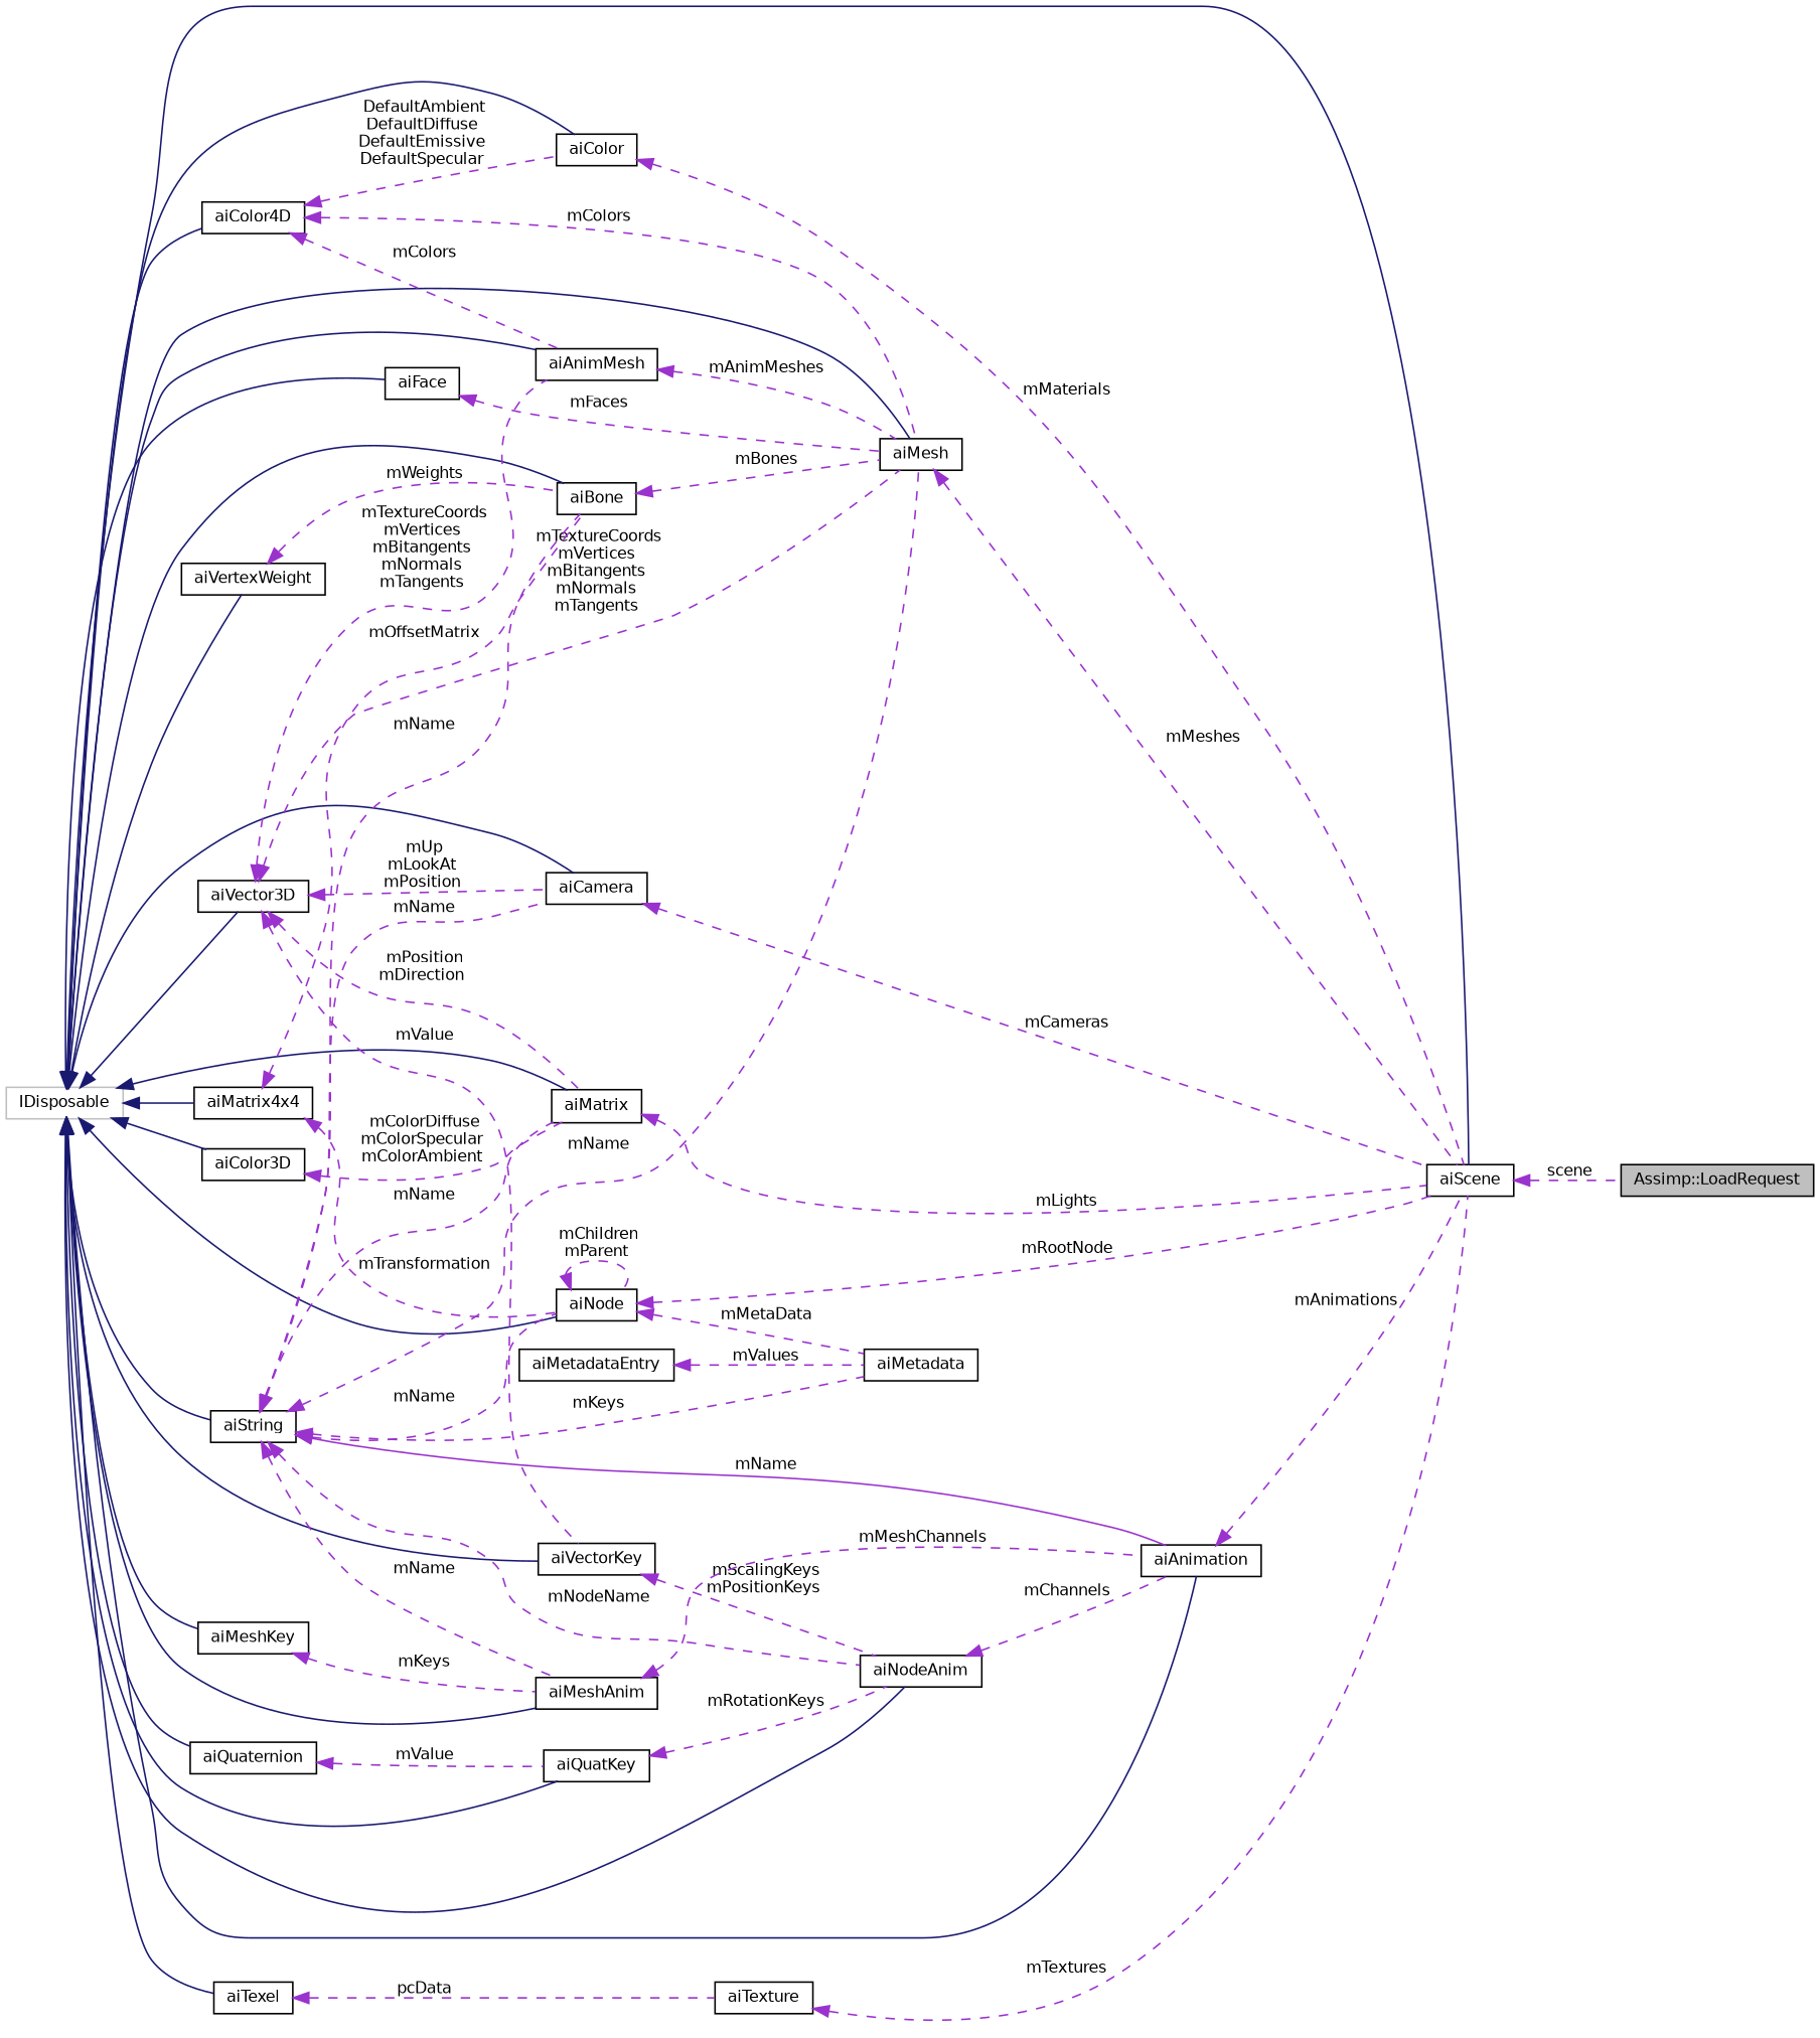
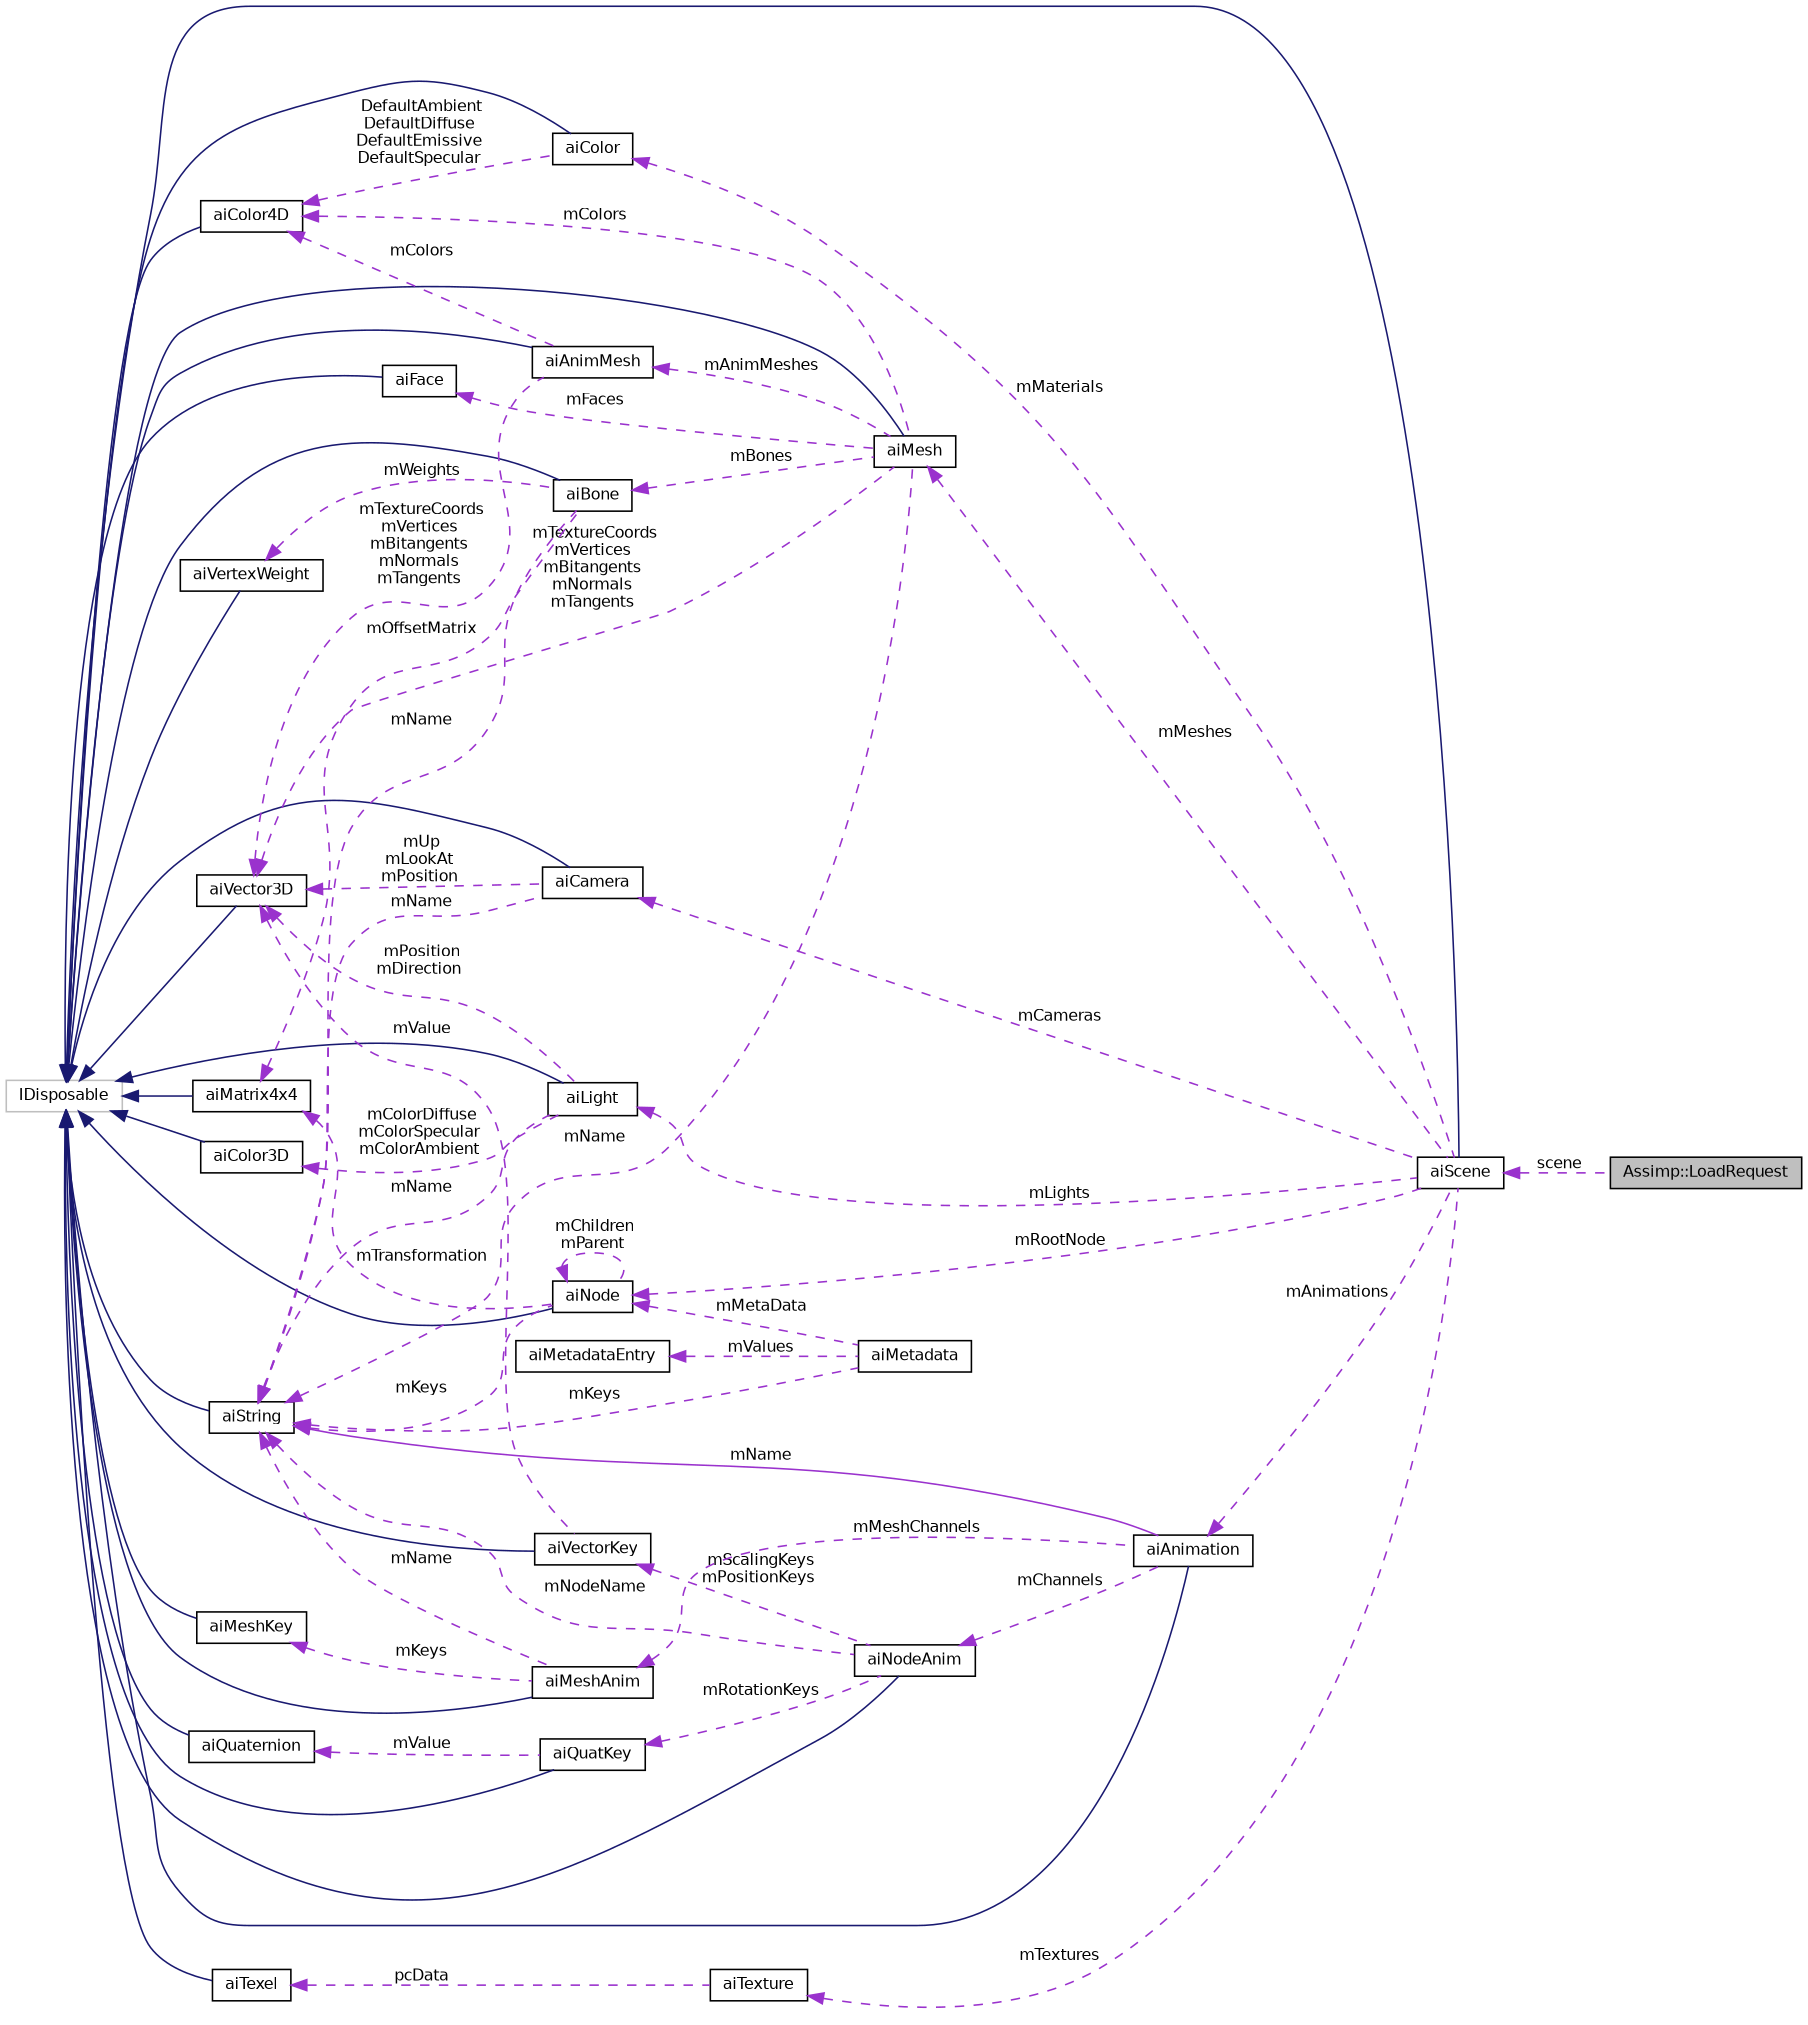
  digraph {
    rankdir=LR
    node [color=black fillcolor=white fontname=Helvetica fontsize=10 shape=record style=filled]
    edge [color=darkorchid3 dir=back fontname=Helvetica fontsize=10 labelfontname=Helvetica labelfontsize=10 style=dashed]
    n1 [fillcolor=grey75 fontcolor=black height=0.2 label="Assimp::LoadRequest" width=0.4]
    n2 [height=0.2 label=aiScene width=0.4]
    n3 [color=grey75 height=0.2 label=IDisposable width=0.4]
    n4 [height=0.2 label=aiColor width=0.4]
    n5 [height=0.2 label=aiColor4D width=0.4]
    n6 [height=0.2 label=aiMesh width=0.4]
    n7 [height=0.2 label=aiAnimMesh width=0.4]
    n8 [height=0.2 label=aiVector3D width=0.4]
    n9 [height=0.2 label=aiFace width=0.4]
    n10 [height=0.2 label=aiString width=0.4]
    n11 [height=0.2 label=aiBone width=0.4]
    n12 [height=0.2 label=aiVertexWeight width=0.4]
    n13 [height=0.2 label=aiMatrix4x4 width=0.4]
    n14 [height=0.2 label=aiCamera width=0.4]
-   n15 [height=0.2 label=aiMatrix width=0.4]
+   n15 [height=0.2 label=aiLight width=0.4]
    n16 [height=0.2 label=aiColor3D width=0.4]
    n17 [height=0.2 label=aiAnimation width=0.4]
    n18 [height=0.2 label=aiNodeAnim width=0.4]
    n19 [height=0.2 label=aiQuatKey width=0.4]
    n20 [height=0.2 label=aiQuaternion width=0.4]
    n21 [height=0.2 label=aiVectorKey width=0.4]
    n22 [height=0.2 label=aiMeshAnim width=0.4]
    n23 [height=0.2 label=aiMeshKey width=0.4]
    n24 [height=0.2 label=aiNode width=0.4]
    n25 [height=0.2 label=aiTexel width=0.4]
    n26 [height=0.2 label=aiMetadata width=0.4]
    n27 [height=0.2 label=aiTexture width=0.4]
    n28 [height=0.2 label=aiMetadataEntry width=0.4]
    n2 -> n1 [label=" scene"]
    n3 -> n2 [color=midnightblue style=solid]
    n3 -> n4 [color=midnightblue style=solid]
    n3 -> n5 [color=midnightblue style=solid]
    n3 -> n6 [color=midnightblue style=solid]
    n3 -> n7 [color=midnightblue style=solid]
    n3 -> n8 [color=midnightblue style=solid]
    n3 -> n9 [color=midnightblue style=solid]
    n3 -> n10 [color=midnightblue style=solid]
    n3 -> n11 [color=midnightblue style=solid]
    n3 -> n12 [color=midnightblue style=solid]
    n3 -> n13 [color=midnightblue style=solid]
    n3 -> n14 [color=midnightblue style=solid]
    n3 -> n15 [color=midnightblue style=solid]
    n3 -> n16 [color=midnightblue style=solid]
    n3 -> n17 [color=midnightblue style=solid]
    n3 -> n18 [color=midnightblue style=solid]
    n3 -> n19 [color=midnightblue style=solid]
    n3 -> n20 [color=midnightblue style=solid]
    n3 -> n21 [color=midnightblue style=solid]
    n3 -> n22 [color=midnightblue style=solid]
    n3 -> n23 [color=midnightblue style=solid]
    n3 -> n24 [color=midnightblue style=solid]
    n3 -> n25 [color=midnightblue style=solid]
    n4 -> n2 [label=" mMaterials"]
    n5 -> n4 [label=" DefaultAmbient\nDefaultDiffuse\nDefaultEmissive\nDefaultSpecular"]
    n5 -> n6 [label=" mColors"]
    n5 -> n7 [label=" mColors"]
    n6 -> n2 [label=" mMeshes"]
    n7 -> n6 [label=" mAnimMeshes"]
    n8 -> n6 [label=" mTextureCoords\nmVertices\nmBitangents\nmNormals\nmTangents"]
    n8 -> n7 [label=" mTextureCoords\nmVertices\nmBitangents\nmNormals\nmTangents"]
    n8 -> n14 [label=" mUp\nmLookAt\nmPosition"]
    n8 -> n15 [label=" mPosition\nmDirection"]
    n8 -> n21 [label=" mValue"]
    n9 -> n6 [label=" mFaces"]
    n10 -> n6 [label=" mName"]
    n10 -> n11 [label=" mName"]
    n10 -> n14 [label=" mName"]
    n10 -> n15 [label=" mName"]
    n10 -> n17 [label=" mName" style=solid]
    n10 -> n18 [label=" mNodeName"]
    n10 -> n22 [label=" mName"]
-   n10 -> n24 [label=" mName"]
+   n10 -> n24 [label=" mKeys"]
    n10 -> n26 [label=" mKeys"]
    n11 -> n6 [label=" mBones"]
    n12 -> n11 [label=" mWeights"]
    n13 -> n11 [label=" mOffsetMatrix"]
    n13 -> n24 [label=" mTransformation"]
    n14 -> n2 [label=" mCameras"]
    n15 -> n2 [label=" mLights"]
    n16 -> n15 [label=" mColorDiffuse\nmColorSpecular\nmColorAmbient"]
    n17 -> n2 [label=" mAnimations"]
    n18 -> n17 [label=" mChannels"]
    n19 -> n18 [label=" mRotationKeys"]
    n20 -> n19 [label=" mValue"]
    n21 -> n18 [label=" mScalingKeys\nmPositionKeys"]
    n22 -> n17 [label=" mMeshChannels"]
    n23 -> n22 [label=" mKeys"]
    n24 -> n2 [label=" mRootNode"]
    n24 -> n24 [label=" mChildren\nmParent"]
    n24 -> n26 [label=" mMetaData"]
    n25 -> n27 [label=" pcData"]
    n27 -> n2 [label=" mTextures"]
    n28 -> n26 [label=" mValues"]
  }
